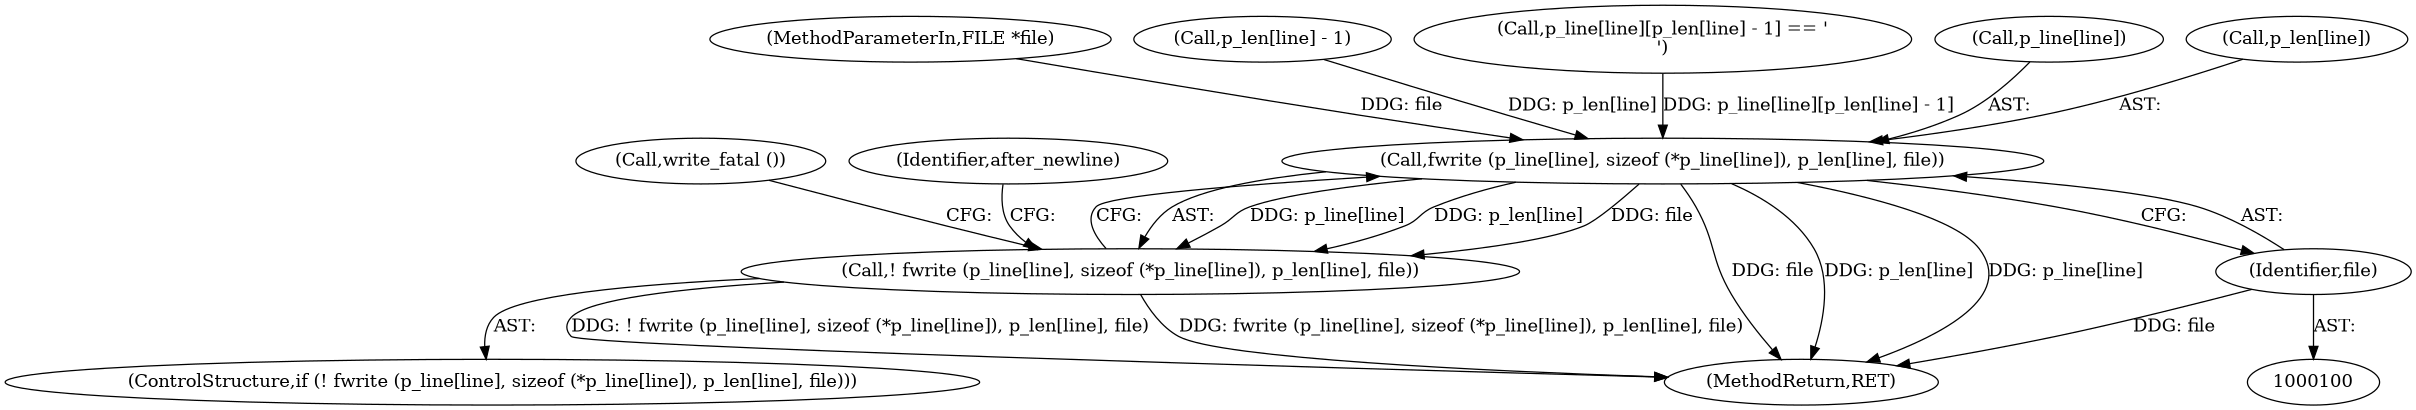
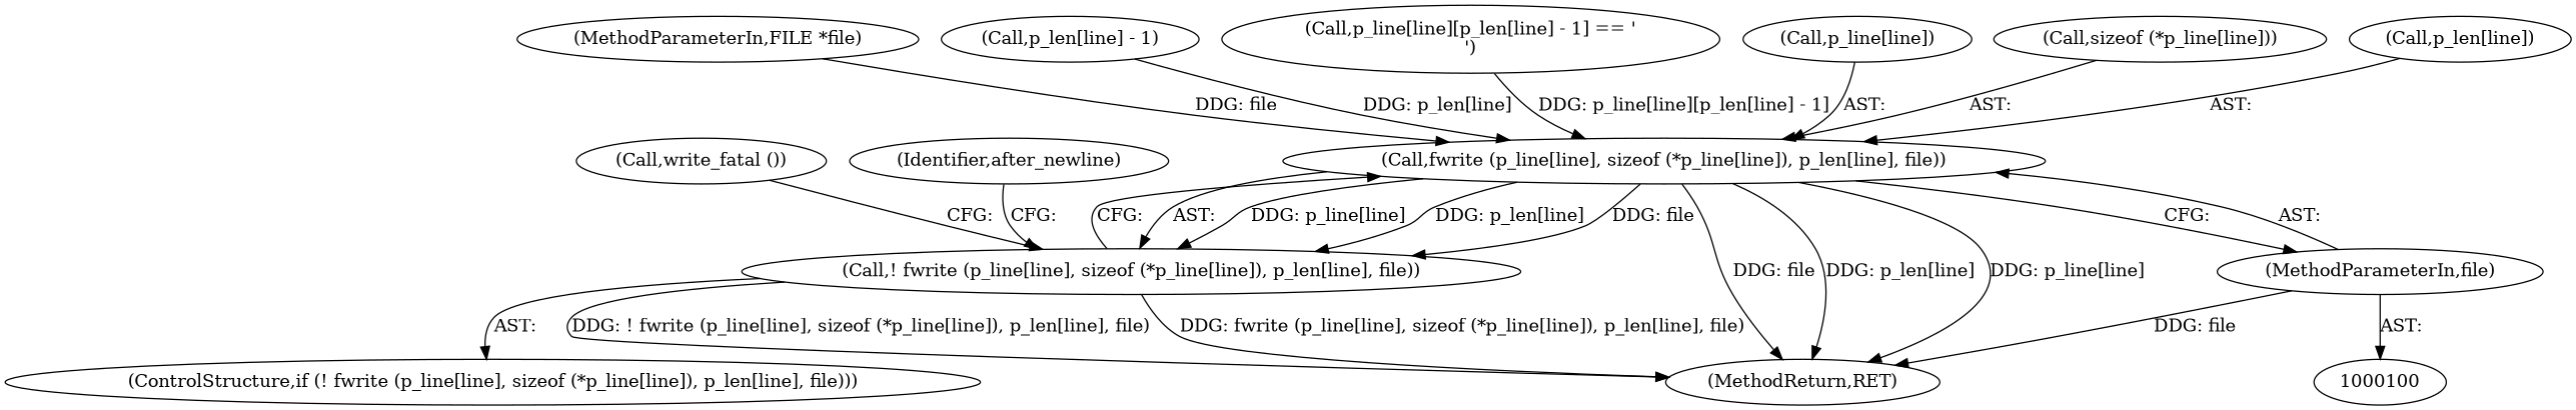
  digraph {
    n1 [label="(MethodParameterIn,FILE *file)"]
    n2 [label="(Call,fwrite (p_line[line], sizeof (*p_line[line]), p_len[line], file))"]
    n3 [label="(MethodReturn,RET)"]
    n4 [label="(Call,! fwrite (p_line[line], sizeof (*p_line[line]), p_len[line], file))"]
-   n5 [label="(Identifier,file)"]
+   n5 [label="(MethodParameterIn,file)"]
    n6 [label="(ControlStructure,if (! fwrite (p_line[line], sizeof (*p_line[line]), p_len[line], file)))"]
    1000100
    n8 [label="(Call,write_fatal ())"]
    n9 [label="(Identifier,after_newline)"]
    n10 [label="(Call,p_len[line] - 1)"]
    n11 [label="(Call,p_line[line][p_len[line] - 1] == '\n')"]
    n12 [label="(Call,p_line[line])"]
+   n13 [label="(Call,sizeof (*p_line[line]))"]
    n14 [label="(Call,p_len[line])"]
    n1 -> n2 [label="DDG: file"]
    n2 -> n3 [label="DDG: file"]
    n2 -> n3 [label="DDG: p_len[line]"]
    n2 -> n3 [label="DDG: p_line[line]"]
    n2 -> n4 [label="AST: "]
    n2 -> n4 [label="DDG: p_line[line]"]
    n2 -> n4 [label="DDG: p_len[line]"]
    n2 -> n4 [label="DDG: file"]
    n2 -> n5 [label="CFG: "]
    n4 -> n2 [label="CFG: "]
    n4 -> n3 [label="DDG: ! fwrite (p_line[line], sizeof (*p_line[line]), p_len[line], file)"]
    n4 -> n3 [label="DDG: fwrite (p_line[line], sizeof (*p_line[line]), p_len[line], file)"]
    n4 -> n6 [label="AST: "]
    n5 -> n2 [label="AST: "]
    n5 -> n3 [label="DDG: file"]
    n5 -> 1000100 [label="AST: "]
    n8 -> n4 [label="CFG: "]
    n9 -> n4 [label="CFG: "]
    n10 -> n2 [label="DDG: p_len[line]"]
    n11 -> n2 [label="DDG: p_line[line][p_len[line] - 1]"]
    n12 -> n2 [label="AST: "]
+   n13 -> n2 [label="AST: "]
    n14 -> n2 [label="AST: "]
  }
